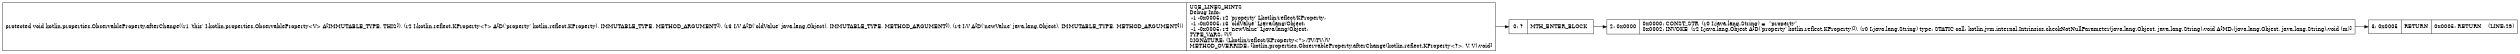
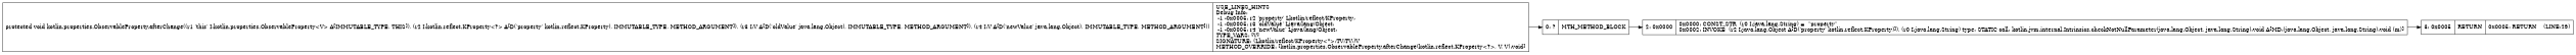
  digraph {
    rankdir=LR
    node [shape=record]
-   n1 [label="{0\:\ ?|MTH_ENTER_BLOCK\l}"]
+   n1 [label="{0\:\ ?|MTH_METHOD_BLOCK\l}"]
    n2 [label="{2\:\ 0x0000|0x0000: CONST_STR  (r0 I:java.lang.String) =  \"property\" \l0x0002: INVOKE  (r2 I:java.lang.Object A[D('property' kotlin.reflect.KProperty)]), (r0 I:java.lang.String) type: STATIC call: kotlin.jvm.internal.Intrinsics.checkNotNullParameter(java.lang.Object, java.lang.String):void A[MD:(java.lang.Object, java.lang.String):void (m)]\l}"]
    n3 [label="{3\:\ 0x0005|RETURN\l|0x0005: RETURN    (LINE:29)\l}"]
    n4 [label="{protected void kotlin.properties.ObservableProperty.afterChange((r1 'this' I:kotlin.properties.ObservableProperty\<V\> A[IMMUTABLE_TYPE, THIS]), (r2 I:kotlin.reflect.KProperty\<?\> A[D('property' kotlin.reflect.KProperty), IMMUTABLE_TYPE, METHOD_ARGUMENT]), (r3 I:V A[D('oldValue' java.lang.Object), IMMUTABLE_TYPE, METHOD_ARGUMENT]), (r4 I:V A[D('newValue' java.lang.Object), IMMUTABLE_TYPE, METHOD_ARGUMENT]))  | USE_LINES_HINTS\lDebug Info:\l  \-1 \-0x0005: r2 'property' Lkotlin\/reflect\/KProperty;\l  \-1 \-0x0005: r3 'oldValue' Ljava\/lang\/Object;\l  \-1 \-0x0005: r4 'newValue' Ljava\/lang\/Object;\lTYPE_VARS: [V]\lSIGNATURE: (Lkotlin\/reflect\/KProperty\<*\>;TV;TV;)V\lMETHOD_OVERRIDE: [kotlin.properties.ObservableProperty.afterChange(kotlin.reflect.KProperty\<?\>, V, V):void]\l}"]
    n1 -> n2
    n2 -> n3
    n4 -> n1
  }
